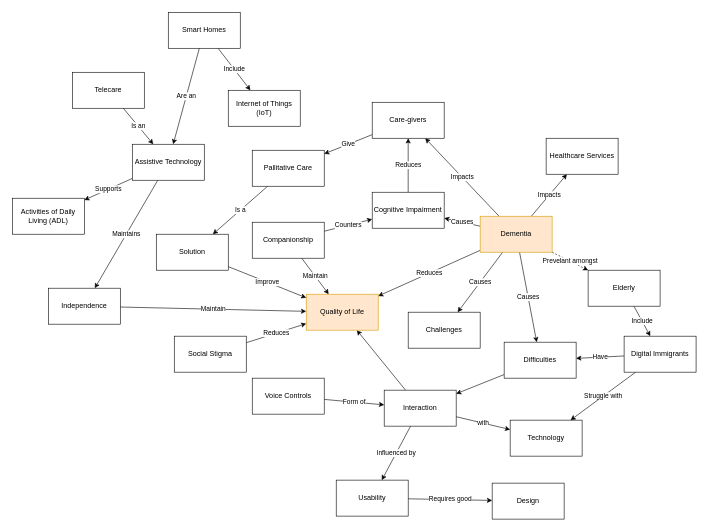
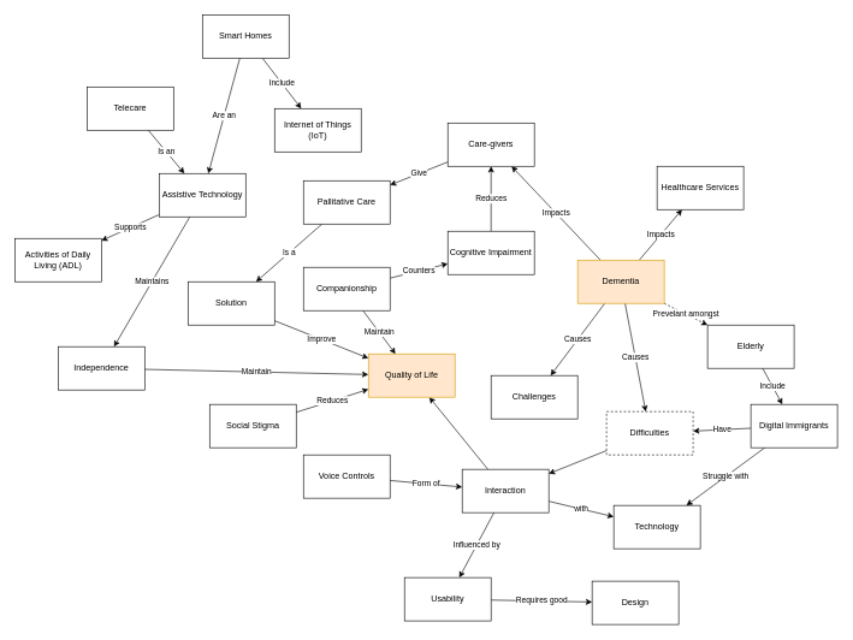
  <mxCell id="0" />
  <mxCell id="1" parent="0" />
  <mxCell id="2" value="Influenced by" style="rounded=0;orthogonalLoop=1;jettySize=auto;html=1;" parent="1" source="5" target="10" edge="1"><mxGeometry relative="1" as="geometry" /></mxCell>
  <mxCell id="3" style="rounded=0;orthogonalLoop=1;jettySize=auto;html=1;" parent="1" source="5" target="33" edge="1"><mxGeometry relative="1" as="geometry" /></mxCell>
  <mxCell id="4" value="with" style="edgeStyle=none;rounded=0;orthogonalLoop=1;jettySize=auto;html=1;strokeColor=#000000;" parent="1" source="5" target="6" edge="1"><mxGeometry relative="1" as="geometry" /></mxCell>
  <mxCell id="5" value="Interaction" style="rounded=0;whiteSpace=wrap;html=1;" parent="1" vertex="1"><mxGeometry x="640" y="650" width="120" height="60" as="geometry" /></mxCell>
  <mxCell id="6" value="Technology" style="rounded=0;whiteSpace=wrap;html=1;" parent="1" vertex="1"><mxGeometry x="850" y="700" width="120" height="60" as="geometry" /></mxCell>
  <mxCell id="7" value="Form of" style="edgeStyle=none;rounded=0;orthogonalLoop=1;jettySize=auto;html=1;" parent="1" source="8" target="5" edge="1"><mxGeometry relative="1" as="geometry" /></mxCell>
  <mxCell id="8" value="Voice Controls" style="rounded=0;whiteSpace=wrap;html=1;" parent="1" vertex="1"><mxGeometry x="420" y="630" width="120" height="60" as="geometry" /></mxCell>
  <mxCell id="9" value="Requires good" style="edgeStyle=none;rounded=0;orthogonalLoop=1;jettySize=auto;html=1;strokeColor=#000000;" parent="1" source="10" target="27" edge="1"><mxGeometry relative="1" as="geometry" /></mxCell>
  <mxCell id="10" value="Usability" style="rounded=0;whiteSpace=wrap;html=1;" parent="1" vertex="1"><mxGeometry x="560" y="800" width="120" height="60" as="geometry" /></mxCell>
  <mxCell id="11" style="rounded=0;orthogonalLoop=1;jettySize=auto;html=1;" parent="1" source="12" target="5" edge="1"><mxGeometry relative="1" as="geometry" /></mxCell>
- <mxCell id="12" value="Difficulties" style="rounded=0;whiteSpace=wrap;html=1;" parent="1" vertex="1"><mxGeometry x="840" y="570" width="120" height="60" as="geometry" /></mxCell>
+ <mxCell id="12" value="Difficulties" style="rounded=0;whiteSpace=wrap;html=1;dashed=1;" parent="1" vertex="1"><mxGeometry x="840" y="570" width="120" height="60" as="geometry" /></mxCell>
  <mxCell id="13" value="Causes" style="rounded=0;orthogonalLoop=1;jettySize=auto;html=1;" parent="1" source="20" target="12" edge="1"><mxGeometry relative="1" as="geometry" /></mxCell>
  <mxCell id="14" value="Prevelant amongst" style="edgeStyle=none;rounded=0;orthogonalLoop=1;jettySize=auto;html=1;strokeColor=#000000;dashed=1;" parent="1" source="20" target="26" edge="1"><mxGeometry relative="1" as="geometry" /></mxCell>
- <mxCell id="15" value="Reduces" style="edgeStyle=none;rounded=0;orthogonalLoop=1;jettySize=auto;html=1;strokeColor=#000000;" parent="1" source="20" target="33" edge="1"><mxGeometry relative="1" as="geometry" /></mxCell>
  <mxCell id="16" value="Causes" style="edgeStyle=none;rounded=0;orthogonalLoop=1;jettySize=auto;html=1;strokeColor=#000000;" parent="1" source="20" target="21" edge="1"><mxGeometry relative="1" as="geometry" /></mxCell>
- <mxCell id="17" value="Causes" style="edgeStyle=none;rounded=0;orthogonalLoop=1;jettySize=auto;html=1;strokeColor=#000000;" parent="1" source="20" target="51" edge="1"><mxGeometry relative="1" as="geometry" /></mxCell>
  <mxCell id="18" value="Impacts" style="edgeStyle=none;rounded=0;orthogonalLoop=1;jettySize=auto;html=1;strokeColor=#000000;" parent="1" source="20" target="52" edge="1"><mxGeometry relative="1" as="geometry" /></mxCell>
  <mxCell id="19" value="Impacts" style="edgeStyle=none;rounded=0;orthogonalLoop=1;jettySize=auto;html=1;strokeColor=#000000;" parent="1" source="20" target="49" edge="1"><mxGeometry relative="1" as="geometry" /></mxCell>
  <mxCell id="20" value="Dementia" style="rounded=0;whiteSpace=wrap;html=1;fillColor=#ffe6cc;strokeColor=#d79b00;" parent="1" vertex="1"><mxGeometry x="800" y="360" width="120" height="60" as="geometry" /></mxCell>
  <mxCell id="21" value="Challenges" style="rounded=0;whiteSpace=wrap;html=1;" parent="1" vertex="1"><mxGeometry x="680" y="520" width="120" height="60" as="geometry" /></mxCell>
  <mxCell id="22" value="Have" style="edgeStyle=none;rounded=0;orthogonalLoop=1;jettySize=auto;html=1;" parent="1" source="24" target="12" edge="1"><mxGeometry relative="1" as="geometry" /></mxCell>
  <mxCell id="23" value="Struggle with" style="edgeStyle=none;rounded=0;orthogonalLoop=1;jettySize=auto;html=1;strokeColor=#000000;" parent="1" source="24" target="6" edge="1"><mxGeometry relative="1" as="geometry" /></mxCell>
  <mxCell id="24" value="Digital Immigrants" style="rounded=0;whiteSpace=wrap;html=1;" parent="1" vertex="1"><mxGeometry x="1040" y="560" width="120" height="60" as="geometry" /></mxCell>
  <mxCell id="25" value="Include" style="rounded=0;orthogonalLoop=1;jettySize=auto;html=1;strokeColor=#000000;" parent="1" source="26" target="24" edge="1"><mxGeometry relative="1" as="geometry" /></mxCell>
  <mxCell id="26" value="Elderly" style="rounded=0;whiteSpace=wrap;html=1;" parent="1" vertex="1"><mxGeometry x="980" y="450" width="120" height="60" as="geometry" /></mxCell>
  <mxCell id="27" value="Design" style="rounded=0;whiteSpace=wrap;html=1;" parent="1" vertex="1"><mxGeometry x="820" y="805" width="120" height="60" as="geometry" /></mxCell>
  <mxCell id="28" value="Maintain" style="edgeStyle=none;rounded=0;orthogonalLoop=1;jettySize=auto;html=1;strokeColor=#000000;" parent="1" source="29" target="33" edge="1"><mxGeometry relative="1" as="geometry" /></mxCell>
  <mxCell id="29" value="Independence" style="rounded=0;whiteSpace=wrap;html=1;" parent="1" vertex="1"><mxGeometry x="80" y="480" width="120" height="60" as="geometry" /></mxCell>
  <mxCell id="30" value="Maintain" style="edgeStyle=none;rounded=0;orthogonalLoop=1;jettySize=auto;html=1;strokeColor=#000000;" parent="1" source="32" target="33" edge="1"><mxGeometry relative="1" as="geometry" /></mxCell>
  <mxCell id="31" value="Counters" style="rounded=0;orthogonalLoop=1;jettySize=auto;html=1;" edge="1" parent="1" source="32" target="51"><mxGeometry relative="1" as="geometry" /></mxCell>
  <mxCell id="32" value="Companionship" style="rounded=0;whiteSpace=wrap;html=1;" parent="1" vertex="1"><mxGeometry x="420" y="370" width="120" height="60" as="geometry" /></mxCell>
  <mxCell id="33" value="Quality of Life" style="rounded=0;whiteSpace=wrap;html=1;fillColor=#ffe6cc;strokeColor=#d79b00;" parent="1" vertex="1"><mxGeometry x="510" y="490" width="120" height="60" as="geometry" /></mxCell>
  <mxCell id="34" value="Improve" style="edgeStyle=none;rounded=0;orthogonalLoop=1;jettySize=auto;html=1;strokeColor=#000000;" parent="1" source="35" target="33" edge="1"><mxGeometry relative="1" as="geometry" /></mxCell>
  <mxCell id="35" value="Solution" style="rounded=0;whiteSpace=wrap;html=1;" parent="1" vertex="1"><mxGeometry x="260" y="390" width="120" height="60" as="geometry" /></mxCell>
  <mxCell id="36" value="Are an" style="edgeStyle=none;rounded=0;orthogonalLoop=1;jettySize=auto;html=1;strokeColor=#000000;" parent="1" source="38" target="41" edge="1"><mxGeometry relative="1" as="geometry" /></mxCell>
  <mxCell id="37" value="Include" style="edgeStyle=none;rounded=0;orthogonalLoop=1;jettySize=auto;html=1;strokeColor=#000000;" parent="1" source="38" target="45" edge="1"><mxGeometry relative="1" as="geometry" /></mxCell>
  <mxCell id="38" value="Smart Homes" style="rounded=0;whiteSpace=wrap;html=1;" parent="1" vertex="1"><mxGeometry x="280" y="20" width="120" height="60" as="geometry" /></mxCell>
  <mxCell id="39" value="Supports" style="edgeStyle=none;rounded=0;orthogonalLoop=1;jettySize=auto;html=1;strokeColor=#000000;" parent="1" source="41" target="42" edge="1"><mxGeometry relative="1" as="geometry" /></mxCell>
  <mxCell id="40" value="Maintains" style="edgeStyle=none;rounded=0;orthogonalLoop=1;jettySize=auto;html=1;strokeColor=#000000;" parent="1" source="41" target="29" edge="1"><mxGeometry relative="1" as="geometry" /></mxCell>
  <mxCell id="41" value="Assistive Technology" style="rounded=0;whiteSpace=wrap;html=1;" parent="1" vertex="1"><mxGeometry x="220" y="240" width="120" height="60" as="geometry" /></mxCell>
  <mxCell id="42" value="Activities of Daily Living (ADL)" style="rounded=0;whiteSpace=wrap;html=1;" parent="1" vertex="1"><mxGeometry x="20" y="330" width="120" height="60" as="geometry" /></mxCell>
  <mxCell id="43" value="Is an" style="edgeStyle=none;rounded=0;orthogonalLoop=1;jettySize=auto;html=1;strokeColor=#000000;" parent="1" source="44" target="41" edge="1"><mxGeometry relative="1" as="geometry" /></mxCell>
  <mxCell id="44" value="Telecare" style="rounded=0;whiteSpace=wrap;html=1;" parent="1" vertex="1"><mxGeometry x="120" y="120" width="120" height="60" as="geometry" /></mxCell>
  <mxCell id="45" value="Internet of Things (IoT)" style="rounded=0;whiteSpace=wrap;html=1;" parent="1" vertex="1"><mxGeometry x="380" y="150" width="120" height="60" as="geometry" /></mxCell>
  <mxCell id="46" value="Is a" style="edgeStyle=none;rounded=0;orthogonalLoop=1;jettySize=auto;html=1;strokeColor=#000000;" parent="1" source="47" target="35" edge="1"><mxGeometry relative="1" as="geometry" /></mxCell>
  <mxCell id="47" value="Pallitative Care" style="rounded=0;whiteSpace=wrap;html=1;" parent="1" vertex="1"><mxGeometry x="420" y="250" width="120" height="60" as="geometry" /></mxCell>
  <mxCell id="48" value="Give" style="edgeStyle=none;rounded=0;orthogonalLoop=1;jettySize=auto;html=1;strokeColor=#000000;" parent="1" source="49" target="47" edge="1"><mxGeometry relative="1" as="geometry" /></mxCell>
  <mxCell id="49" value="Care-givers" style="rounded=0;whiteSpace=wrap;html=1;" parent="1" vertex="1"><mxGeometry x="620" y="170" width="120" height="60" as="geometry" /></mxCell>
  <mxCell id="50" value="Reduces" style="edgeStyle=none;rounded=0;orthogonalLoop=1;jettySize=auto;html=1;strokeColor=#000000;" parent="1" source="51" target="49" edge="1"><mxGeometry relative="1" as="geometry" /></mxCell>
  <mxCell id="51" value="Cognitive Impairment" style="rounded=0;whiteSpace=wrap;html=1;" parent="1" vertex="1"><mxGeometry x="620" y="320" width="120" height="60" as="geometry" /></mxCell>
  <mxCell id="52" value="Healthcare Services" style="rounded=0;whiteSpace=wrap;html=1;" parent="1" vertex="1"><mxGeometry x="910" y="230" width="120" height="60" as="geometry" /></mxCell>
  <mxCell id="53" value="Reduces" style="edgeStyle=none;rounded=0;orthogonalLoop=1;jettySize=auto;html=1;strokeColor=#000000;" parent="1" source="54" target="33" edge="1"><mxGeometry relative="1" as="geometry" /></mxCell>
  <mxCell id="54" value="Social Stigma" style="rounded=0;whiteSpace=wrap;html=1;" parent="1" vertex="1"><mxGeometry x="290" y="560" width="120" height="60" as="geometry" /></mxCell>
  <mxCell id="55" style="edgeStyle=none;rounded=0;orthogonalLoop=1;jettySize=auto;html=1;exitX=0.5;exitY=1;exitDx=0;exitDy=0;strokeColor=#000000;" parent="1" source="6" target="6" edge="1"><mxGeometry relative="1" as="geometry" /></mxCell>
